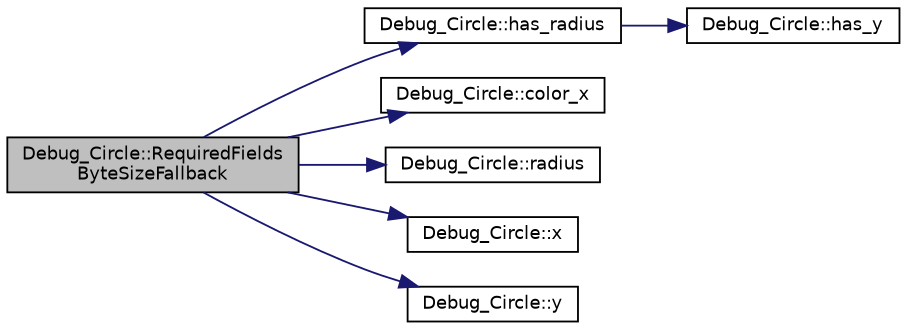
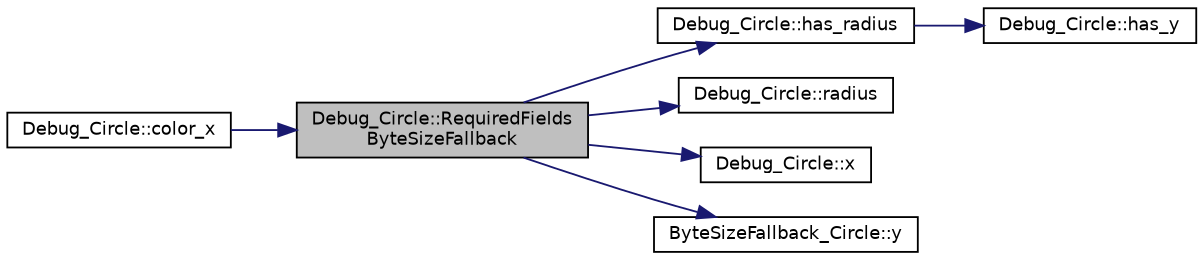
  digraph {
    rankdir=LR
    node [color=black fillcolor=white fontname=Helvetica fontsize=10 shape=record style=filled]
    edge [color=midnightblue fontname=Helvetica fontsize=10 labelfontname=Helvetica labelfontsize=10 style=solid]
    n1 [fillcolor=grey75 fontcolor=black height=0.2 label="Debug_Circle::RequiredFields\lByteSizeFallback" width=0.4]
    n2 [height=0.2 label="Debug_Circle::has_radius" width=0.4]
    n3 [height=0.2 label="Debug_Circle::color_x" width=0.4]
    n4 [height=0.2 label="Debug_Circle::radius" width=0.4]
    n5 [height=0.2 label="Debug_Circle::x" width=0.4]
-   n6 [height=0.2 label="Debug_Circle::y" width=0.4]
+   n6 [height=0.2 label="ByteSizeFallback_Circle::y" width=0.4]
    n7 [height=0.2 label="Debug_Circle::has_y" width=0.4]
    n1 -> n2
-   n1 -> n3
+   n3 -> n1
    n1 -> n4
    n1 -> n5
    n1 -> n6
    n2 -> n7
  }
